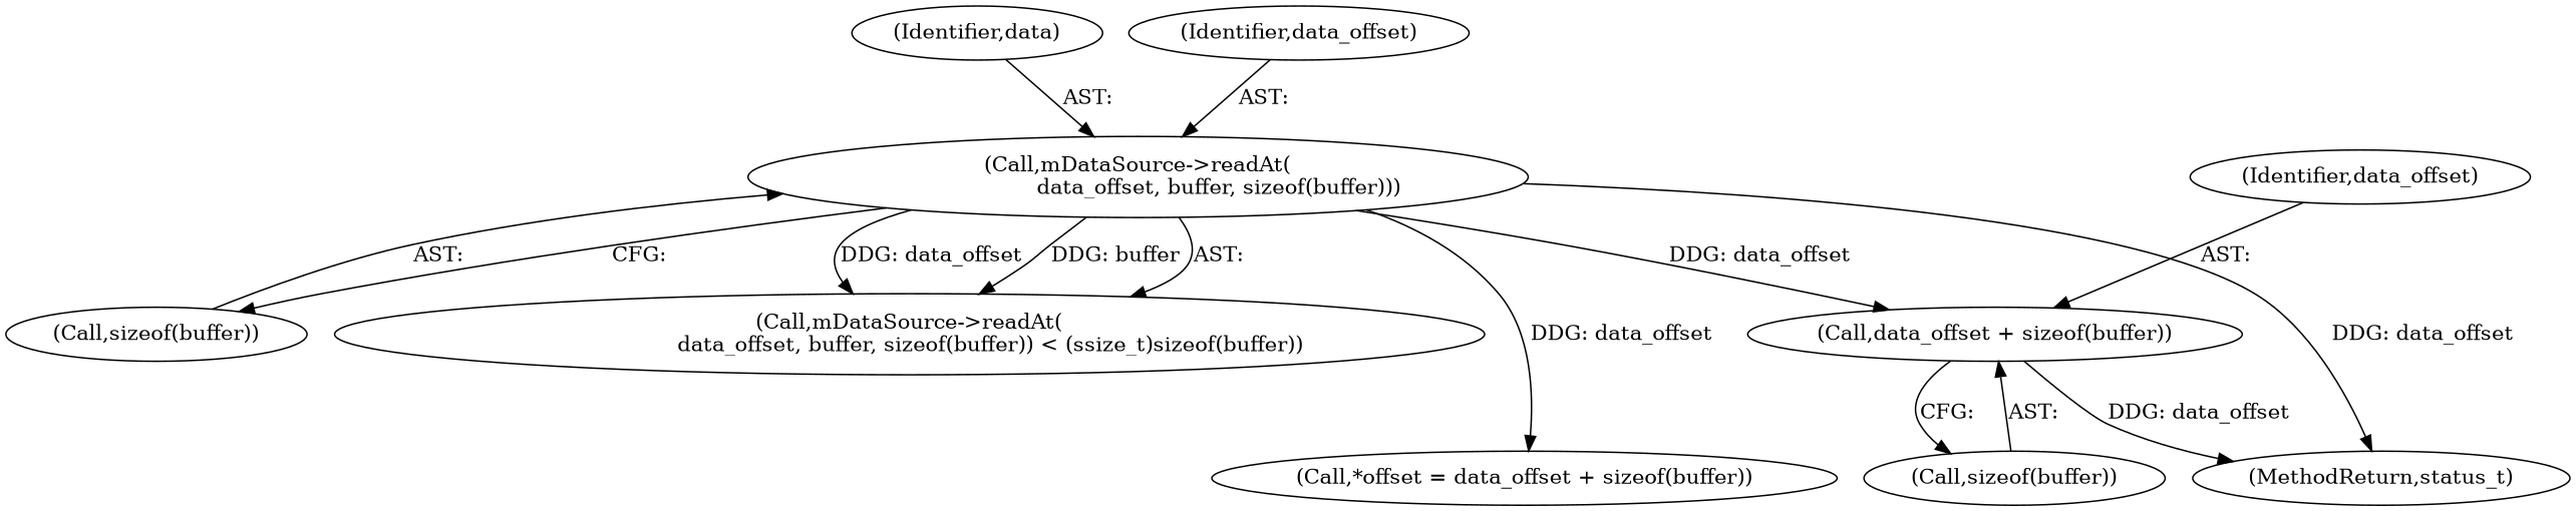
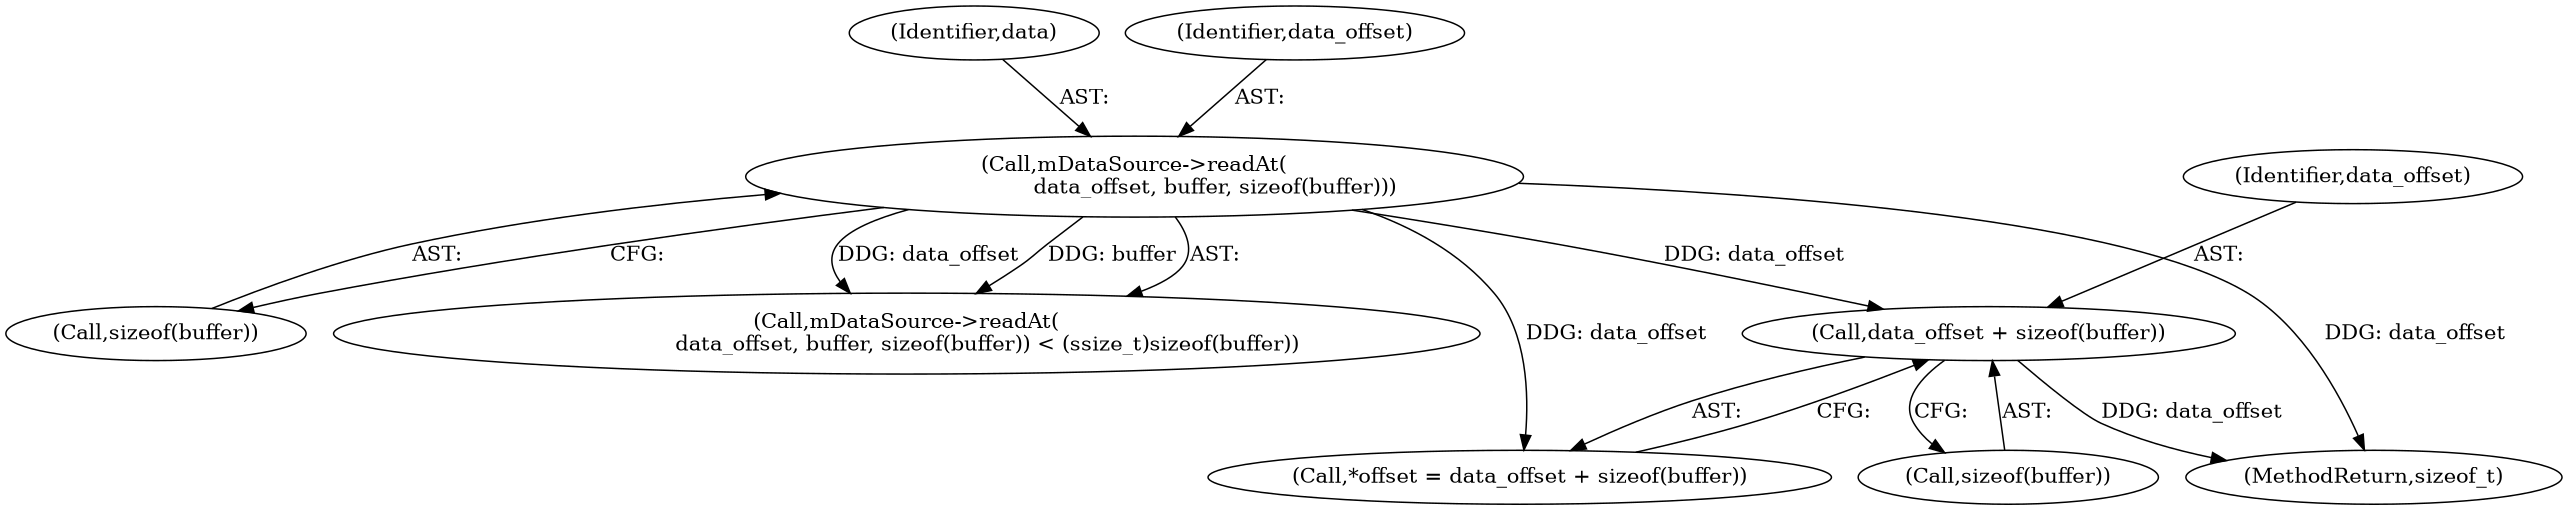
  digraph {
    n1 [label="(Call,data_offset + sizeof(buffer))"]
-   n2 [label="(MethodReturn,status_t)"]
+   n2 [label="(MethodReturn,sizeof_t)"]
    n3 [label="(Call,*offset = data_offset + sizeof(buffer))"]
    n4 [label="(Call,sizeof(buffer))"]
    n5 [label="(Call,mDataSource->readAt(\n                        data_offset, buffer, sizeof(buffer)))"]
    n6 [label="(Call,sizeof(buffer))"]
    n7 [label="(Call,mDataSource->readAt(\n                        data_offset, buffer, sizeof(buffer)) < (ssize_t)sizeof(buffer))"]
    n8 [label="(Identifier,data)"]
    n9 [label="(Identifier,data_offset)"]
    n10 [label="(Identifier,data_offset)"]
    n1 -> n2 [label="DDG: data_offset"]
+   n1 -> n3 [label="AST: "]
    n1 -> n4 [label="CFG: "]
+   n3 -> n1 [label="CFG: "]
    n4 -> n1 [label="AST: "]
    n5 -> n1 [label="DDG: data_offset"]
    n5 -> n2 [label="DDG: data_offset"]
    n5 -> n3 [label="DDG: data_offset"]
    n5 -> n6 [label="CFG: "]
    n5 -> n7 [label="AST: "]
    n5 -> n7 [label="DDG: data_offset"]
    n5 -> n7 [label="DDG: buffer"]
    n6 -> n5 [label="AST: "]
    n8 -> n5 [label="AST: "]
    n9 -> n5 [label="AST: "]
    n10 -> n1 [label="AST: "]
  }
